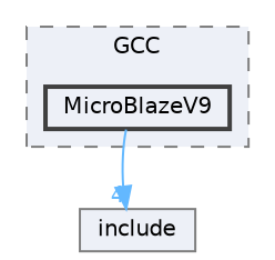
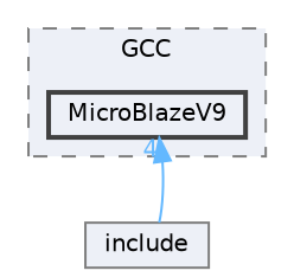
  digraph {
    compound=true
    fontname="DejaVu Sans"
    node [fillcolor="#edf0f7" fontname="DejaVu Sans" fontsize=10 shape=box]
    n1 [color=grey25 height=0.2 label=MicroBlazeV9 style="filled,bold" width=0.4]
    n2 [color=grey50 height=0.2 label=include style=filled width=0.4]
    subgraph cluster_1 {
      bgcolor="#edf0f7"
      fontsize=10
      label=GCC
      pencolor=grey50
      style="filled,dashed"
      n1
    }
-   n1 -> n2 [color=steelblue1 fontcolor=steelblue1 fontname="DejaVu Sans" fontsize=10 headlabel=4 labeldistance=1.5 labelfontname=Helvetica labelfontsize=10]
+   n2 -> n1 [color=steelblue1 fontcolor=steelblue1 fontname="DejaVu Sans" fontsize=10 headlabel=4 labeldistance=1.5 labelfontname=Helvetica labelfontsize=10]
  }
